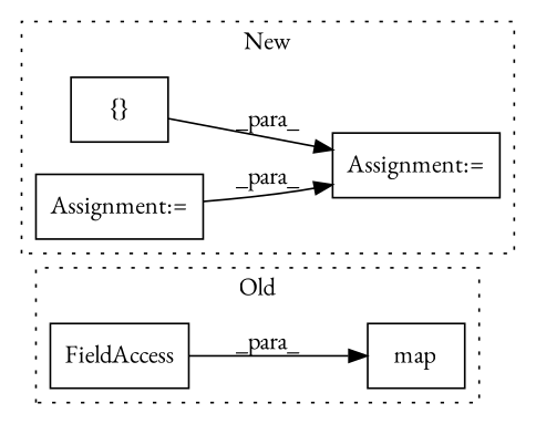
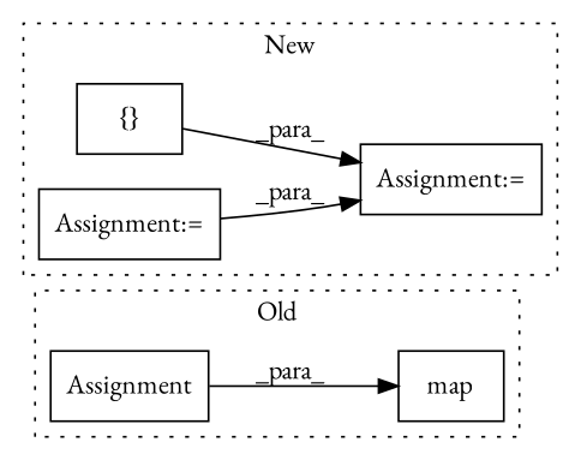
  digraph {
    rankdir=LR
    fontname="EB Garamond"
    node [a=7 shape=box fontname="EB Garamond"]
    edge [fontname="EB Garamond"]
    n1 [a=32 l="4,1" label=map s="1712,1753"]
-   n2 [a=22 l=21 label=FieldAccess s=1716]
+   n2 [a=22 l=21 label=Assignment s=1716]
    n3 [a=4 l="1,1" label="{}" s="3194,3208"]
    n4 [l=2 label="Assignment:=" s=3164]
    n5 [l=4 label="Assignment:=" s=2508]
    subgraph cluster_1 {
      label=Old
      style=dotted
      n1
      n2
    }
    subgraph cluster_2 {
      label=New
      style=dotted
      n3
      n4
      n5
    }
    n2 -> n1 [label=_para_]
    n3 -> n4 [label=_para_]
    n5 -> n4 [label=_para_]
  }
